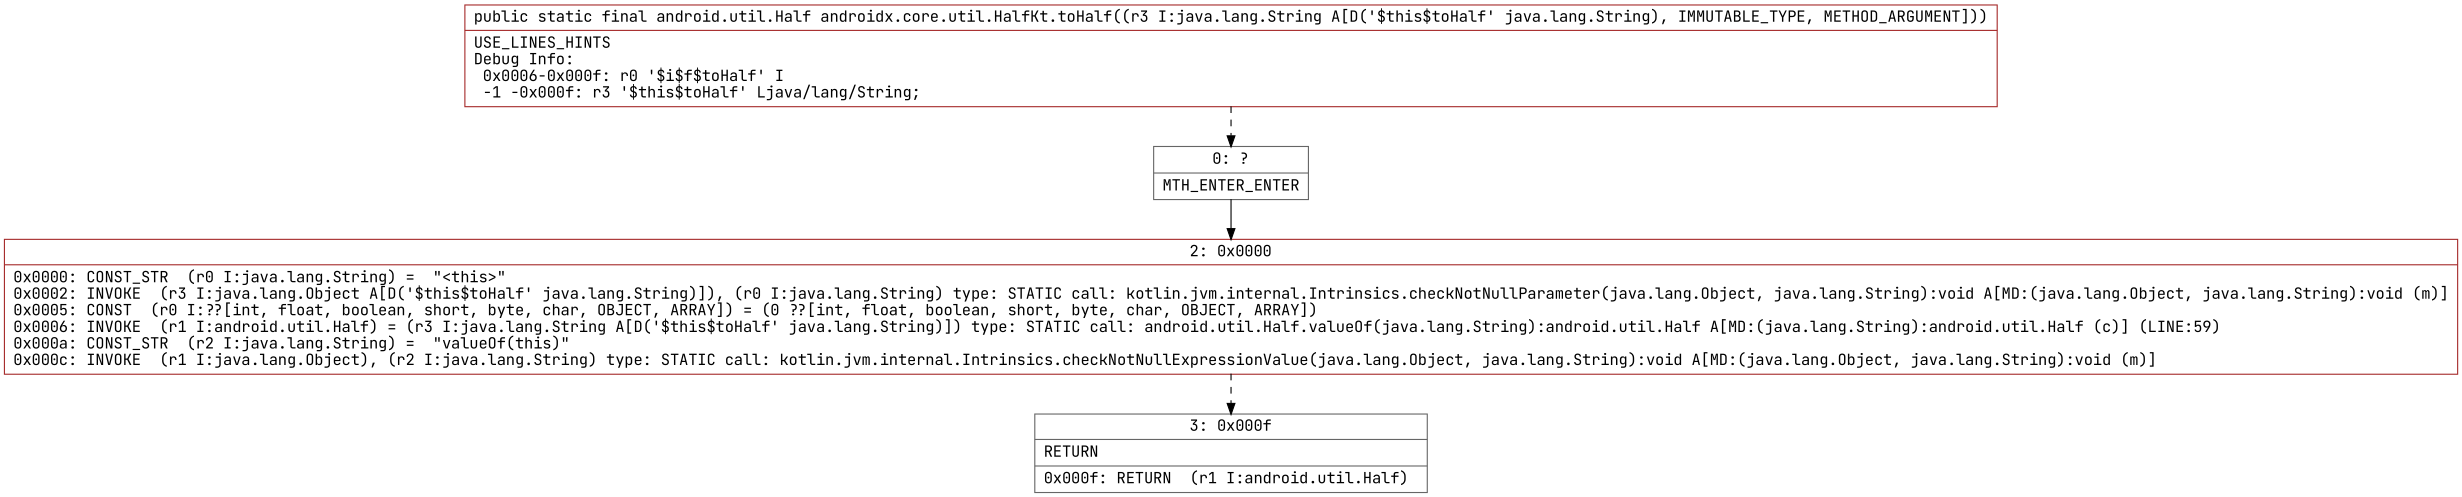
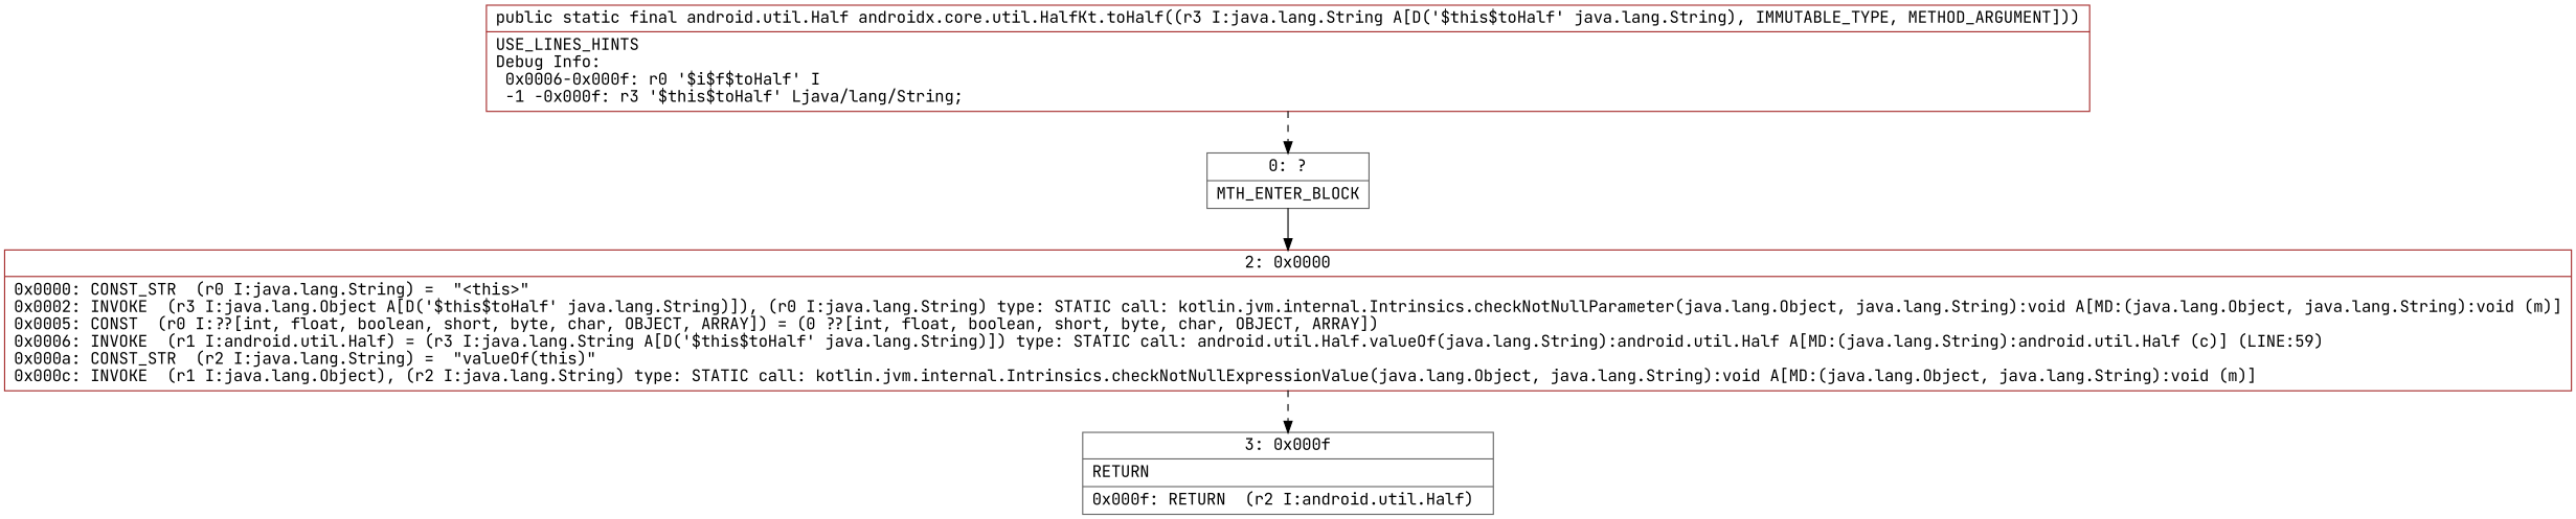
  digraph {
    fontname="JetBrains Mono"
    node [color=gray40 fontname="JetBrains Mono" shape=record]
    edge [fontname="JetBrains Mono" style=dashed]
-   n1 [label="{0\:\ ?|MTH_ENTER_ENTER\l}"]
+   n1 [label="{0\:\ ?|MTH_ENTER_BLOCK\l}"]
    n2 [color=brown label="{2\:\ 0x0000|0x0000: CONST_STR  (r0 I:java.lang.String) =  \"\<this\>\" \l0x0002: INVOKE  (r3 I:java.lang.Object A[D('$this$toHalf' java.lang.String)]), (r0 I:java.lang.String) type: STATIC call: kotlin.jvm.internal.Intrinsics.checkNotNullParameter(java.lang.Object, java.lang.String):void A[MD:(java.lang.Object, java.lang.String):void (m)]\l0x0005: CONST  (r0 I:??[int, float, boolean, short, byte, char, OBJECT, ARRAY]) = (0 ??[int, float, boolean, short, byte, char, OBJECT, ARRAY]) \l0x0006: INVOKE  (r1 I:android.util.Half) = (r3 I:java.lang.String A[D('$this$toHalf' java.lang.String)]) type: STATIC call: android.util.Half.valueOf(java.lang.String):android.util.Half A[MD:(java.lang.String):android.util.Half (c)] (LINE:59)\l0x000a: CONST_STR  (r2 I:java.lang.String) =  \"valueOf(this)\" \l0x000c: INVOKE  (r1 I:java.lang.Object), (r2 I:java.lang.String) type: STATIC call: kotlin.jvm.internal.Intrinsics.checkNotNullExpressionValue(java.lang.Object, java.lang.String):void A[MD:(java.lang.Object, java.lang.String):void (m)]\l}"]
-   n3 [label="{3\:\ 0x000f|RETURN\l|0x000f: RETURN  (r1 I:android.util.Half) \l}"]
+   n3 [label="{3\:\ 0x000f|RETURN\l|0x000f: RETURN  (r2 I:android.util.Half) \l}"]
    n4 [color=brown label="{public static final android.util.Half androidx.core.util.HalfKt.toHalf((r3 I:java.lang.String A[D('$this$toHalf' java.lang.String), IMMUTABLE_TYPE, METHOD_ARGUMENT]))  | USE_LINES_HINTS\lDebug Info:\l  0x0006\-0x000f: r0 '$i$f$toHalf' I\l  \-1 \-0x000f: r3 '$this$toHalf' Ljava\/lang\/String;\l}"]
    n1 -> n2 [style=solid]
    n2 -> n3
    n4 -> n1
  }
